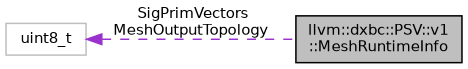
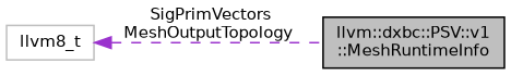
  digraph {
    rankdir=LR
    node [fontname=Helvetica fontsize=10 shape=record]
    n1 [color=black fillcolor=grey75 fontcolor=black height=0.2 label="llvm::dxbc::PSV::v1\l::MeshRuntimeInfo" style=filled width=0.4]
-   n2 [color=grey75 height=0.2 label=uint8_t width=0.4]
+   n2 [color=grey75 height=0.2 label=llvm8_t width=0.4]
    n2 -> n1 [color=darkorchid3 dir=back fontname=Helvetica fontsize=10 label=" SigPrimVectors\nMeshOutputTopology" labelfontname=Helvetica labelfontsize=10 style=dashed]
  }
